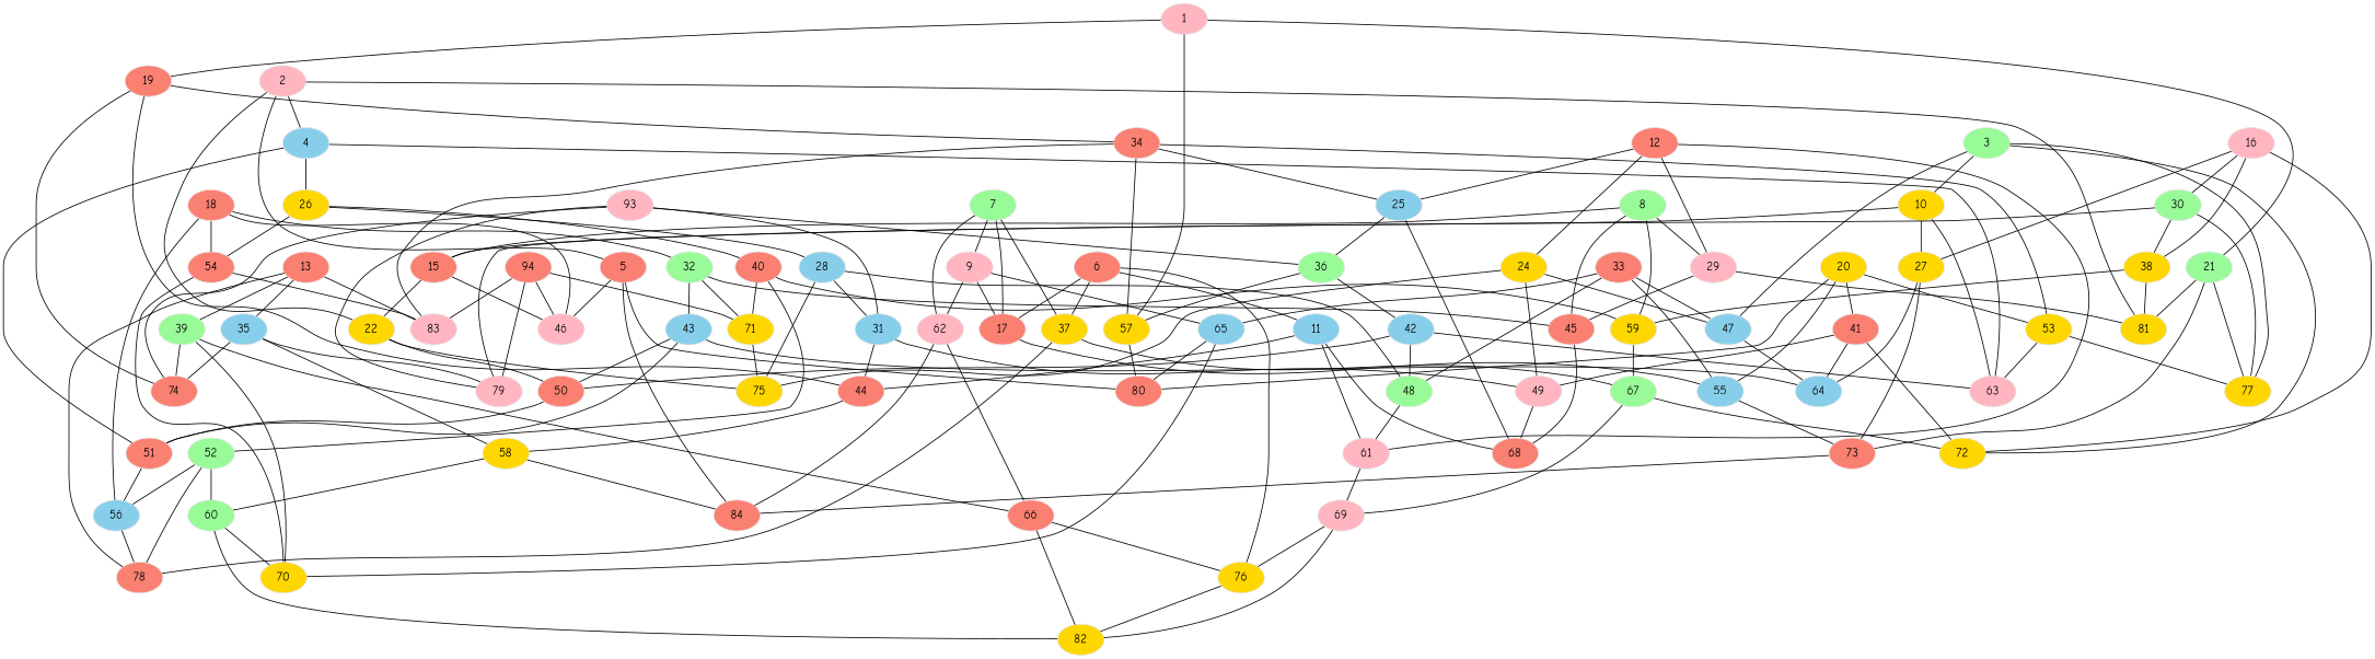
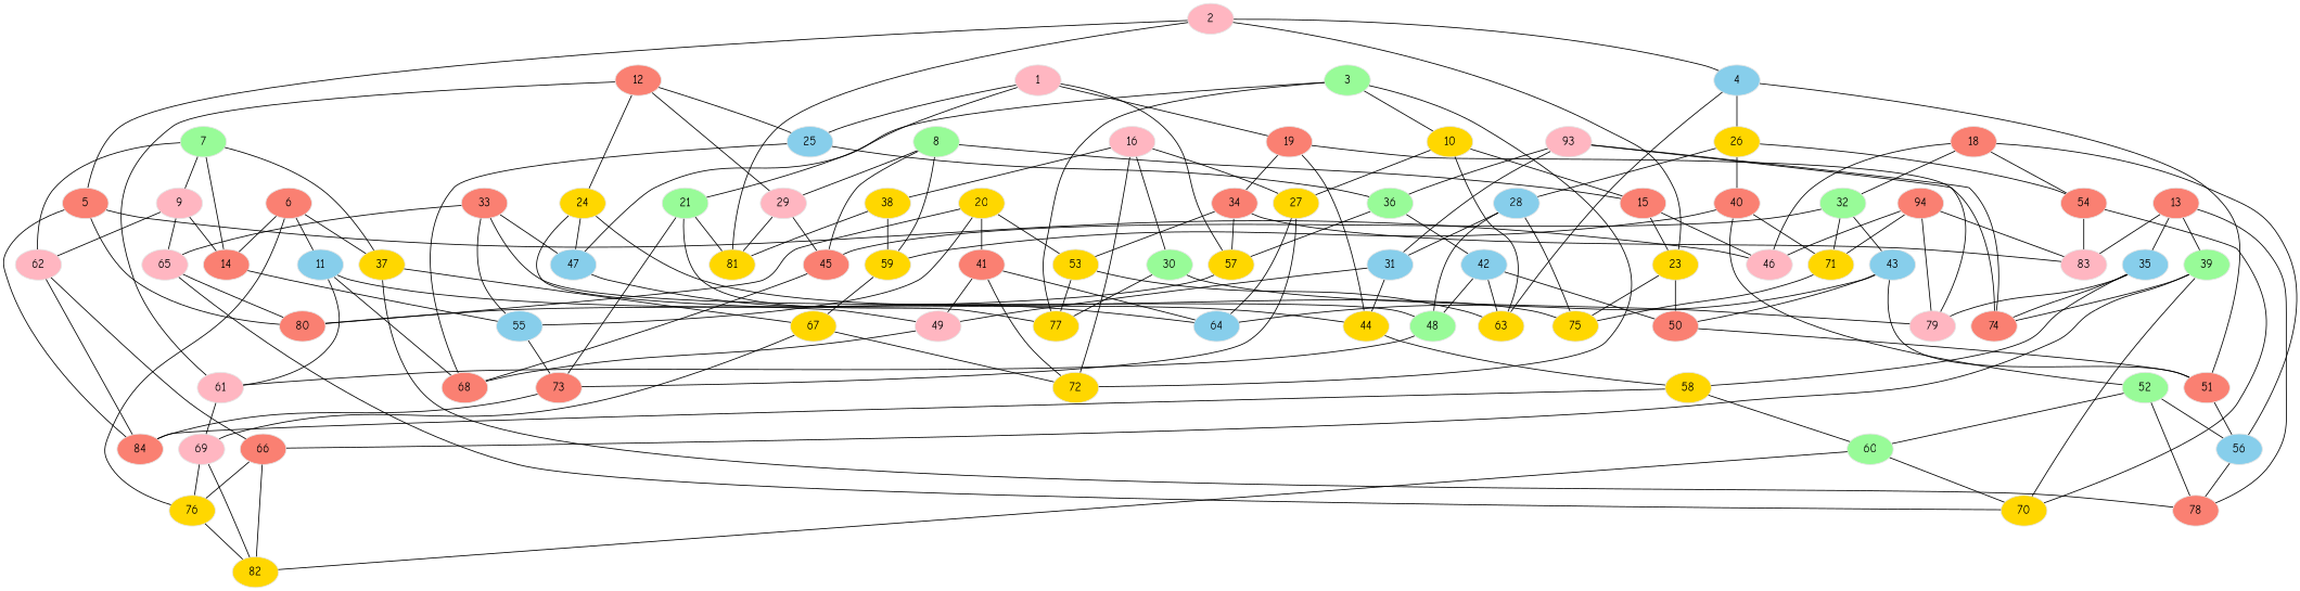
  graph {
    fontname="Comic Neue"
    node [color=gray90 fillcolor=salmon fontname="Comic Neue" style=filled]
    edge [fontname="Comic Neue"]
    1 [fillcolor=lightpink]
    19
    21 [fillcolor=palegreen]
    25 [fillcolor=skyblue]
    57 [fillcolor=gold]
-   44
+   44 [fillcolor=gold]
    34
    74
    81 [fillcolor=gold]
    77 [fillcolor=gold]
    73
    68
    36 [fillcolor=palegreen]
    80
    2 [fillcolor=lightpink]
    4 [fillcolor=skyblue]
    5
-   22 [fillcolor=gold]
+   22 [fillcolor=gold label=23]
    26 [fillcolor=gold]
    51
-   63 [fillcolor=lightpink]
+   63 [fillcolor=gold]
    46 [fillcolor=lightpink]
    84
    50
    75 [fillcolor=gold]
    3 [fillcolor=palegreen]
    10 [fillcolor=gold]
    47 [fillcolor=skyblue]
    72 [fillcolor=gold]
    15
    27 [fillcolor=gold]
    64 [fillcolor=skyblue]
    54
    28 [fillcolor=skyblue]
    40
    56 [fillcolor=skyblue]
    11 [fillcolor=skyblue]
    6
-   17
+   17 [label=14]
    37 [fillcolor=gold]
    76 [fillcolor=gold]
    61 [fillcolor=lightpink]
    55 [fillcolor=skyblue]
    78
-   67 [fillcolor=palegreen]
+   67 [fillcolor=gold]
    82 [fillcolor=gold]
    7 [fillcolor=palegreen]
    9 [fillcolor=lightpink]
    62 [fillcolor=lightpink]
-   65 [fillcolor=skyblue]
+   65 [fillcolor=lightpink]
    66
    8 [fillcolor=palegreen]
    29 [fillcolor=lightpink]
    45
    59 [fillcolor=gold]
    70 [fillcolor=gold]
    58 [fillcolor=gold]
    69 [fillcolor=lightpink]
    12
    24 [fillcolor=gold]
    49 [fillcolor=lightpink]
    35 [fillcolor=skyblue]
    13
    39 [fillcolor=palegreen]
    83 [fillcolor=lightpink]
    79 [fillcolor=lightpink]
    n67 [label=94]
    71 [fillcolor=gold]
    16 [fillcolor=lightpink]
    30 [fillcolor=palegreen]
    38 [fillcolor=gold]
    18
    32 [fillcolor=palegreen]
    43 [fillcolor=skyblue]
    53 [fillcolor=gold]
    20 [fillcolor=gold]
    41
    n78 [fillcolor=lightpink label=93]
    31 [fillcolor=skyblue]
    42 [fillcolor=skyblue]
    48 [fillcolor=palegreen]
    52 [fillcolor=palegreen]
    33
    60 [fillcolor=palegreen]
    1 -- 19
    1 -- 21
-   34 -- 25
+   1 -- 25
    1 -- 57
    19 -- 44
    19 -- 34
    19 -- 74
    21 -- 81
    21 -- 77
    21 -- 73
    25 -- 68
    25 -- 36
    57 -- 80
    44 -- 58
    34 -- 57
    34 -- 83
    34 -- 53
    73 -- 84
    36 -- 57
    36 -- 42
    2 -- 81
    2 -- 4
    2 -- 5
    2 -- 22
    4 -- 26
    4 -- 51
    4 -- 63
    5 -- 80
    5 -- 46
    5 -- 84
    22 -- 50
    22 -- 75
    26 -- 54
    26 -- 28
    26 -- 40
    51 -- 56
    50 -- 51
    3 -- 77
    3 -- 10
    3 -- 47
    3 -- 72
    10 -- 63
    10 -- 15
    10 -- 27
    47 -- 64
    15 -- 22
    15 -- 46
    27 -- 73
    27 -- 64
    54 -- 70
    54 -- 83
    28 -- 75
    28 -- 31
    28 -- 48
    40 -- 59
    40 -- 71
    40 -- 52
    56 -- 78
    11 -- 44
    11 -- 68
    11 -- 61
    6 -- 11
    6 -- 17
    6 -- 37
    6 -- 76
    17 -- 55
    37 -- 78
    37 -- 67
    76 -- 82
    61 -- 69
    55 -- 73
    67 -- 72
    67 -- 69
    7 -- 17
    7 -- 37
    7 -- 9
    7 -- 62
    9 -- 17
    9 -- 62
    9 -- 65
    62 -- 84
    62 -- 66
    65 -- 80
    65 -- 70
    66 -- 76
    66 -- 82
    8 -- 15
    8 -- 29
    8 -- 45
    8 -- 59
    29 -- 81
    29 -- 45
    45 -- 68
    59 -- 67
    58 -- 84
    58 -- 60
    69 -- 76
    69 -- 82
    12 -- 25
    12 -- 61
    12 -- 29
    12 -- 24
    24 -- 75
    24 -- 47
    24 -- 49
    49 -- 68
    35 -- 74
    35 -- 58
    35 -- 79
    13 -- 78
    13 -- 35
    13 -- 39
    13 -- 83
    39 -- 74
    39 -- 66
    39 -- 70
    n67 -- 46
    n67 -- 83
    n67 -- 79
    n67 -- 71
    71 -- 75
    16 -- 72
    16 -- 27
    16 -- 30
    16 -- 38
    30 -- 77
    30 -- 79
-   30 -- 38
    38 -- 81
    38 -- 59
    18 -- 46
    18 -- 54
    18 -- 56
    18 -- 32
    32 -- 45
    32 -- 71
    32 -- 43
    43 -- 51
    43 -- 50
    43 -- 64
    53 -- 77
    53 -- 63
    20 -- 80
    20 -- 55
    20 -- 53
    20 -- 41
    41 -- 72
    41 -- 64
    41 -- 49
    n78 -- 74
    n78 -- 36
    n78 -- 79
    n78 -- 31
    31 -- 44
    31 -- 49
    42 -- 63
    42 -- 50
    42 -- 48
    48 -- 61
    52 -- 56
    52 -- 78
    52 -- 60
    33 -- 47
    33 -- 55
    33 -- 65
    33 -- 48
    60 -- 82
    60 -- 70
  }
